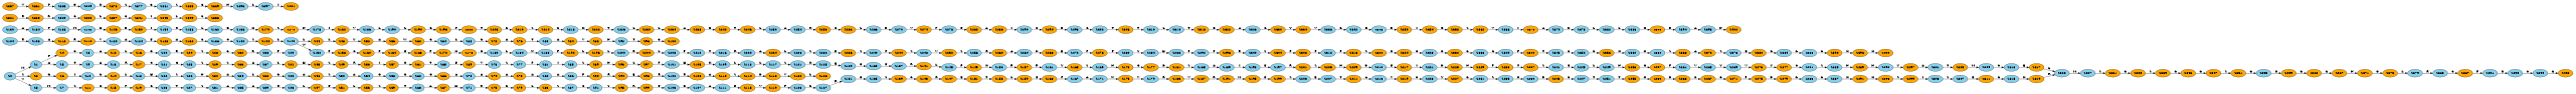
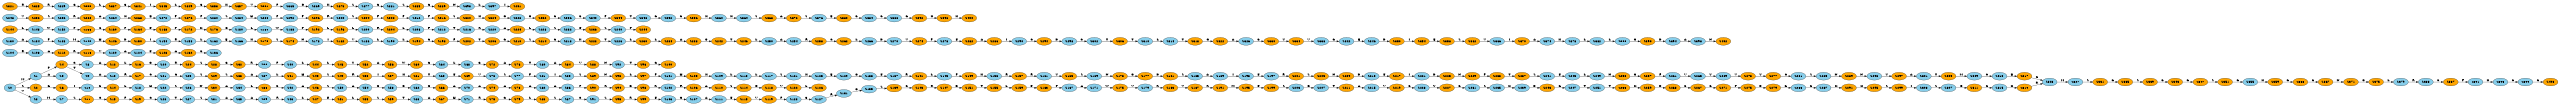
  strict digraph {
    rankdir=LR
    node [fillcolor=orange style=filled]
    S0 [fillcolor=skyblue]
    S1 [fillcolor=skyblue]
    S2
    S3 [fillcolor=skyblue]
    S4
    S5 [fillcolor=skyblue]
    S6
    S7 [fillcolor=skyblue]
    S8 [fillcolor=skyblue]
    S9 [fillcolor=skyblue]
    S10 [fillcolor=skyblue]
    S11
    S12
    S13 [fillcolor=skyblue]
    S14
    S15
    S16
    S17
    S18 [fillcolor=skyblue]
    S19
    S20 [fillcolor=skyblue]
    S21 [fillcolor=skyblue]
    S22 [fillcolor=skyblue]
    S23 [fillcolor=skyblue]
    S24
    S25 [fillcolor=skyblue]
    S26 [fillcolor=skyblue]
    S27 [fillcolor=skyblue]
    S28
    S29
    S30
    S31 [fillcolor=skyblue]
    S32
    S33
    S34 [fillcolor=skyblue]
    S35 [fillcolor=skyblue]
    S36 [fillcolor=skyblue]
    S37 [fillcolor=skyblue]
    S38
    S39 [fillcolor=skyblue]
    S40 [fillcolor=skyblue]
    S41
    S42 [fillcolor=skyblue]
    S43 [fillcolor=skyblue]
    S44
    S45
    S46
    S47
    S48
    S49
    S50 [fillcolor=skyblue]
    S51
    S52
    S53
    S54 [fillcolor=skyblue]
    S55
    S56
    S57
    S58 [fillcolor=skyblue]
    S59
    S60
    S61
    S62 [fillcolor=skyblue]
    S63 [fillcolor=skyblue]
    S64 [fillcolor=skyblue]
    S65 [fillcolor=skyblue]
    S66
    S67
    S68 [fillcolor=skyblue]
    S69
    S70 [fillcolor=skyblue]
    S71 [fillcolor=skyblue]
    S72
    S73 [fillcolor=skyblue]
    S74
    S75
    S76
    S77 [fillcolor=skyblue]
    S78
    S79
    S80 [fillcolor=skyblue]
    S81 [fillcolor=skyblue]
    S82 [fillcolor=skyblue]
    S83
    S84
    S85 [fillcolor=skyblue]
    S86 [fillcolor=skyblue]
    S87 [fillcolor=skyblue]
    S88
    S89
    S90
    S91 [fillcolor=skyblue]
    S92 [fillcolor=skyblue]
    S93
    S94
    S95
    S96
    S97
    S98
    S99
    S100
    S101 [fillcolor=skyblue]
    S102 [fillcolor=skyblue]
    S103 [fillcolor=skyblue]
    S105
    S106
    S107 [fillcolor=skyblue]
    S104 [fillcolor=skyblue]
    S108 [fillcolor=skyblue]
    S109 [fillcolor=skyblue]
    S110
    S111 [fillcolor=skyblue]
    S112
    S113 [fillcolor=skyblue]
    S114
    S115
    S116
    S117 [fillcolor=skyblue]
    S118
    S119
    S120 [fillcolor=skyblue]
    S121 [fillcolor=skyblue]
    S122
    S123 [fillcolor=skyblue]
    S124 [fillcolor=skyblue]
    S125 [fillcolor=skyblue]
    S126
    S127 [fillcolor=skyblue]
    S128
    S129 [fillcolor=skyblue]
    S131 [fillcolor=skyblue]
    S132
    S133 [fillcolor=skyblue]
    S130 [fillcolor=skyblue]
    S134 [fillcolor=skyblue]
    S135 [fillcolor=skyblue]
    S136 [fillcolor=skyblue]
    S137 [fillcolor=skyblue]
    S138 [fillcolor=skyblue]
    S139
-   S140 [fillcolor=skyblue]
    S141
    S142 [fillcolor=skyblue]
    S143
    S144
    S145 [fillcolor=skyblue]
    S146
    S147
    S148 [fillcolor=skyblue]
    S149
    S150
    S151
    S152 [fillcolor=skyblue]
    S153 [fillcolor=skyblue]
    S154 [fillcolor=skyblue]
    S155
    S156
    S157
    S158 [fillcolor=skyblue]
    S159
    S160
    S161 [fillcolor=skyblue]
    S162 [fillcolor=skyblue]
    S163
    S164
    S165
    S166 [fillcolor=skyblue]
    S167 [fillcolor=skyblue]
    S168
    S169 [fillcolor=skyblue]
    S170
    S171 [fillcolor=skyblue]
    S172
    S173
    S174
    S175
    S176
    S177
    S178 [fillcolor=skyblue]
    S179 [fillcolor=skyblue]
    S180 [fillcolor=skyblue]
    S181
    S182
    S183
    S184 [fillcolor=skyblue]
    S185 [fillcolor=skyblue]
    S186 [fillcolor=skyblue]
    S187
    S188 [fillcolor=skyblue]
    S189 [fillcolor=skyblue]
    S190 [fillcolor=skyblue]
    S191
    S192
    S193 [fillcolor=skyblue]
    S194
    S195
    S196
    S197 [fillcolor=skyblue]
    S198
    S199
    S200 [fillcolor=skyblue]
    S201
    S202
    S203 [fillcolor=skyblue]
    S204
    S205
    S206
    S207 [fillcolor=skyblue]
    S208 [fillcolor=skyblue]
    S209
    S210
    S211
    S212 [fillcolor=skyblue]
    S213 [fillcolor=skyblue]
    S214
    S215 [fillcolor=skyblue]
    S216 [fillcolor=skyblue]
    S217
    S218 [fillcolor=skyblue]
    S219
    S220 [fillcolor=skyblue]
    S221 [fillcolor=skyblue]
    S222
    S223 [fillcolor=skyblue]
    S224
    S225
    S226 [fillcolor=skyblue]
    S227
    S228 [fillcolor=skyblue]
    S229
    S230
    S231 [fillcolor=skyblue]
    S232 [fillcolor=skyblue]
    S233
    S234
    S235 [fillcolor=skyblue]
    S236
    S237
    S238
    S239 [fillcolor=skyblue]
    S240 [fillcolor=skyblue]
    S241 [fillcolor=skyblue]
    S242
    S243
    S244
    S245 [fillcolor=skyblue]
    S246
    S247 [fillcolor=skyblue]
    S248 [fillcolor=skyblue]
    S249 [fillcolor=skyblue]
    S250 [fillcolor=skyblue]
    S251 [fillcolor=skyblue]
    S252
    S253
    S254 [fillcolor=skyblue]
    S255
    S256 [fillcolor=skyblue]
    S257
    S258
    S259
    S260
    S261 [fillcolor=skyblue]
    S262
    S263
    S264 [fillcolor=skyblue]
    S265 [fillcolor=skyblue]
    S266 [fillcolor=skyblue]
    S267
    S268
    S269 [fillcolor=skyblue]
    S270 [fillcolor=skyblue]
    S271
    S272 [fillcolor=skyblue]
    S273
    S274
    S275
    S276
    S277
    S278 [fillcolor=skyblue]
    S279
    S280 [fillcolor=skyblue]
    S281 [fillcolor=skyblue]
    S282
    S283 [fillcolor=skyblue]
    S284 [fillcolor=skyblue]
    S285 [fillcolor=skyblue]
    S286
    S287 [fillcolor=skyblue]
    S288 [fillcolor=skyblue]
    S289
    S290 [fillcolor=skyblue]
    S291
    S292 [fillcolor=skyblue]
    S293 [fillcolor=skyblue]
    S294
    S295
    S296
    S297
    S298 [fillcolor=skyblue]
    S299
    S300 [fillcolor=skyblue]
    S301 [fillcolor=skyblue]
    S302 [fillcolor=skyblue]
    S303 [fillcolor=skyblue]
    S304
    S305
    S306
    S307 [fillcolor=skyblue]
    S308
    S309 [fillcolor=skyblue]
    S310 [fillcolor=skyblue]
    S311
    S312 [fillcolor=skyblue]
    S313 [fillcolor=skyblue]
    S314 [fillcolor=skyblue]
    S315 [fillcolor=skyblue]
    S316
    S317
    S318
    S319
    S320
    S323 [fillcolor=skyblue]
    S322
    S324
    S321
    S325
    S326 [fillcolor=skyblue]
    S327 [fillcolor=skyblue]
    S328 [fillcolor=skyblue]
    S329 [fillcolor=skyblue]
    S330
    S331
    S332
    S333
    S334
    S335
    S336 [fillcolor=skyblue]
    S337
    S338 [fillcolor=skyblue]
    S339
    S340 [fillcolor=skyblue]
    S341
    S342 [fillcolor=skyblue]
    S343
    S344
    S345
    S346 [fillcolor=skyblue]
    S347
    S348 [fillcolor=skyblue]
    S349
    S350
    S351
    S352 [fillcolor=skyblue]
    S353
    S354
    S355 [fillcolor=skyblue]
    S356
    S357
    S358
    S359
    S360 [fillcolor=skyblue]
    S361
    S362
    S363
    S364 [fillcolor=skyblue]
    S365 [fillcolor=skyblue]
    S366 [fillcolor=skyblue]
    S367
    S368
    S369 [fillcolor=skyblue]
    S370
    S371
    S372
    S373
    S374 [fillcolor=skyblue]
    S375
    S376 [fillcolor=skyblue]
    S377 [fillcolor=skyblue]
    S378 [fillcolor=skyblue]
    S379 [fillcolor=skyblue]
    S380
    S381 [fillcolor=skyblue]
    S382 [fillcolor=skyblue]
    S383 [fillcolor=skyblue]
    S384 [fillcolor=skyblue]
    S385
    S386 [fillcolor=skyblue]
    S387
    S388 [fillcolor=skyblue]
    S389
    S390
    S391 [fillcolor=skyblue]
    S392
    S393 [fillcolor=skyblue]
    S394 [fillcolor=skyblue]
    S395 [fillcolor=skyblue]
    S396
    S397 [fillcolor=skyblue]
    S398 [fillcolor=skyblue]
    S399 [fillcolor=skyblue]
    S400
    S401
    S402
    S403
    S0 -> S1 [label=M]
    S0 -> S2 [label=S]
    S0 -> S3 [label=V]
    S1 -> S4 [label=P]
    S1 -> S5 [label=A]
    S2 -> S6 [label=G]
    S3 -> S7 [label=M]
    S4 -> S8 [label=C]
-   S5 -> S9 [label=T]
+   S4 -> S9 [label=T]
    S6 -> S10 [label=I]
    S7 -> S11 [label=S]
    S8 -> S12 [label=A]
    S9 -> S13 [label=A]
    S10 -> S14 [label=G]
    S11 -> S15 [label=C]
    S12 -> S16 [label=L]
    S13 -> S17 [label=R]
    S14 -> S18 [label=L]
    S15 -> S19 [label=P]
    S16 -> S20 [label=Q]
    S17 -> S21 [label=C]
    S18 -> S22 [label=H]
    S19 -> S23 [label=C]
    S20 -> S24 [label=R]
    S21 -> S25 [label=G]
    S22 -> S26 [label=S]
    S23 -> S27 [label=T]
    S24 -> S28 [label=S]
    S25 -> S29 [label=S]
    S26 -> S30 [label=N]
    S27 -> S31 [label=S]
    S28 -> S32 [label=G]
    S29 -> S33 [label=S]
    S30 -> S34 [label=A]
    S31 -> S35 [label=A]
    S32 -> S36 [label=R]
    S33 -> S37 [label=A]
    S34 -> S38 [label=L]
    S35 -> S39 [label=A]
    S36 -> S40 [label=P]
    S37 -> S41 [label=L]
    S38 -> S42 [label=G]
    S39 -> S43 [label=R]
-   S148 -> S44 [label=L]
+   S40 -> S44 [label=L]
    S41 -> S45 [label=H]
    S42 -> S46 [label=A]
    S43 -> S47 [label=L]
    S44 -> S48 [label=L]
    S45 -> S49 [label=S]
    S46 -> S50 [label=S]
    S47 -> S51 [label=F]
    S48 -> S52 [label=Y]
    S49 -> S53 [label=R]
    S50 -> S54 [label=A]
    S51 -> S55 [label=L]
    S52 -> S56 [label=A]
    S53 -> S57 [label=I]
    S54 -> S58 [label=Q]
    S55 -> S59 [label=S]
    S56 -> S60 [label=W]
    S57 -> S61 [label=K]
    S58 -> S62 [label=Q]
    S59 -> S63 [label=T]
    S60 -> S64 [label=G]
    S61 -> S65 [label=T]
    S62 -> S66 [label=Q]
    S63 -> S67 [label=A]
    S64 -> S68 [label=L]
    S65 -> S69 [label=F]
    S66 -> S70 [label=A]
    S67 -> S71 [label=H]
    S68 -> S72 [label=G]
    S69 -> S73 [label=V]
    S70 -> S74 [label=A]
    S71 -> S75 [label=R]
    S72 -> S76 [label=A]
    S73 -> S77 [label=S]
    S74 -> S78 [label=A]
    S75 -> S79 [label=G]
    S76 -> S80 [label=T]
    S77 -> S81 [label=P]
    S78 -> S82 [label=A]
    S79 -> S83 [label=L]
    S80 -> S84 [label=A]
    S81 -> S85 [label=I]
    S82 -> S86 [label=A]
    S83 -> S87 [label=S]
    S84 -> S88 [label=V]
    S85 -> S89 [label=S]
    S86 -> S90 [label=P]
    S87 -> S91 [label=C]
    S88 -> S92 [label=N]
    S89 -> S93 [label=N]
    S90 -> S94 [label=R]
    S91 -> S95 [label=S]
    S92 -> S96 [label=T]
    S93 -> S97 [label=L]
    S94 -> S98 [label=E]
    S95 -> S99 [label=R]
    S96 -> S100 [label=G]
    S97 -> S101 [label=P]
    S98 -> S102 [label=R]
    S99 -> S103 [label=F]
    S101 -> S105 [label=H]
    S102 -> S106 [label=R]
    S103 -> S107 [label=Q]
    S105 -> S109 [label=K]
    S106 -> S110 [label=A]
    S107 -> S111 [label=A]
    S104 -> S108 [label=R]
    S108 -> S112 [label=A]
    S109 -> S113 [label=L]
    S110 -> S114 [label=S]
    S111 -> S115 [label=F]
    S112 -> S116 [label=R]
    S113 -> S117 [label=L]
    S114 -> S118 [label=D]
    S115 -> S119 [label=V]
    S116 -> S120 [label=V]
    S117 -> S121 [label=S]
    S118 -> S122 [label=V]
    S119 -> S123 [label=P]
    S120 -> S124 [label=A]
    S121 -> S125 [label=K]
    S122 -> S126 [label=L]
    S123 -> S127 [label=G]
    S124 -> S128 [label=F]
    S125 -> S129 [label=E]
    S127 -> S131 [label=R]
    S128 -> S132 [label=A]
    S129 -> S133 [label=Q]
    S131 -> S135 [label=Q]
    S132 -> S136 [label=G]
    S133 -> S137 [label=F]
    S130 -> S134 [label=A]
    S134 -> S138 [label=P]
    S135 -> S139 [label=S]
-   S136 -> S140 [label=C]
    S137 -> S141 [label=R]
    S138 -> S142 [label=M]
    S139 -> S143 [label=C]
-   S140 -> S144 [label=S]
    S141 -> S145 [label=L]
    S142 -> S146 [label=H]
    S143 -> S147 [label=R]
    S144 -> S148 [label=L]
    S145 -> S149 [label=P]
    S146 -> S150 [label=D]
    S147 -> S151 [label=E]
    S148 -> S152 [label=W]
    S149 -> S153 [label=K]
    S150 -> S154 [label=I]
    S151 -> S155 [label=T]
    S152 -> S156 [label=P]
    S153 -> S157 [label=R]
    S154 -> S158 [label=R]
    S155 -> S159 [label=L]
    S156 -> S160 [label=C]
    S157 -> S161 [label=R]
    S158 -> S162 [label=L]
    S159 -> S163 [label=F]
    S160 -> S164 [label=P]
    S161 -> S165 [label=Y]
    S162 -> S166 [label=E]
    S163 -> S167 [label=P]
    S164 -> S168 [label=F]
    S165 -> S169 [label=S]
    S166 -> S170 [label=K]
    S167 -> S171 [label=A]
    S168 -> S172 [label=P]
    S169 -> S173 [label=N]
    S170 -> S174 [label=S]
    S171 -> S175 [label=W]
    S172 -> S176 [label=K]
    S173 -> S177 [label=Q]
    S174 -> S178 [label=N]
    S175 -> S179 [label=V]
    S176 -> S180 [label=Q]
    S177 -> S181 [label=D]
    S178 -> S182 [label=I]
    S179 -> S183 [label=R]
    S180 -> S184 [label=L]
    S181 -> S185 [label=S]
    S182 -> S186 [label=V]
    S183 -> S187 [label=V]
    S184 -> S188 [label=W]
    S185 -> S189 [label=A]
    S186 -> S190 [label=L]
    S187 -> S191 [label=R]
    S188 -> S192 [label=P]
    S189 -> S193 [label=I]
    S190 -> S194 [label=L]
    S191 -> S195 [label=M]
    S192 -> S196 [label=L]
    S193 -> S197 [label=F]
    S194 -> S198 [label=G]
    S195 -> S199 [label=F]
    S196 -> S200 [label=L]
    S197 -> S201 [label=R]
    S198 -> S202 [label=P]
    S199 -> S203 [label=S]
    S200 -> S204 [label=R]
    S201 -> S205 [label=S]
    S202 -> S206 [label=T]
    S203 -> S207 [label=E]
    S204 -> S208 [label=L]
    S205 -> S209 [label=N]
    S206 -> S210 [label=G]
    S207 -> S211 [label=T]
    S208 -> S212 [label=P]
    S209 -> S213 [label=D]
    S210 -> S214 [label=S]
    S211 -> S215 [label=A]
    S212 -> S216 [label=T]
    S213 -> S217 [label=F]
    S214 -> S218 [label=G]
    S215 -> S219 [label=V]
    S216 -> S220 [label=R]
    S217 -> S221 [label=I]
    S218 -> S222 [label=K]
    S219 -> S223 [label=C]
    S220 -> S224 [label=A]
    S221 -> S225 [label=D]
    S222 -> S226 [label=T]
    S223 -> S227 [label=Y]
    S224 -> S228 [label=L]
    S225 -> S229 [label=N]
    S226 -> S230 [label=L]
    S227 -> S231 [label=G]
    S228 -> S232 [label=S]
    S229 -> S233 [label=P]
    S230 -> S234 [label=L]
    S231 -> S235 [label=S]
    S232 -> S236 [label=F]
    S233 -> S237 [label=T]
    S234 -> S238 [label=A]
    S235 -> S239 [label=K]
    S236 -> S240 [label=S]
    S237 -> S241 [label=S]
    S238 -> S242 [label=Q]
    S239 -> S243 [label=D]
    S240 -> S244 [label=P]
    S241 -> S245 [label=F]
    S242 -> S246 [label=T]
    S243 -> S247 [label=G]
-   S244 -> S248 [label=S]
    S245 -> S249 [label=L]
    S246 -> S250 [label=L]
    S247 -> S251 [label=T]
    S248 -> S252 [label=V]
    S249 -> S253 [label=N]
    S250 -> S254 [label=A]
    S251 -> S255 [label=T]
    S252 -> S256 [label=S]
    S253 -> S257 [label=Q]
    S254 -> S258 [label=R]
    S255 -> S259 [label=K]
    S256 -> S260 [label=R]
    S257 -> S261 [label=P]
    S258 -> S262 [label=C]
    S259 -> S263 [label=D]
    S260 -> S264 [label=A]
    S261 -> S265 [label=V]
    S262 -> S266 [label=L]
    S263 -> S267 [label=G]
    S264 -> S268 [label=K]
    S265 -> S269 [label=Y]
    S266 -> S270 [label=D]
    S267 -> S271 [label=G]
    S268 -> S272 [label=E]
    S269 -> S273 [label=V]
    S270 -> S274 [label=V]
    S271 -> S275 [label=P]
    S272 -> S276 [label=P]
    S273 -> S277 [label=Y]
    S274 -> S278 [label=P]
    S275 -> S279 [label=D]
    S276 -> S280 [label=P]
    S277 -> S281 [label=C]
    S278 -> S282 [label=F]
    S279 -> S283 [label=G]
    S280 -> S284 [label=S]
    S281 -> S285 [label=S]
    S282 -> S286 [label=A]
    S283 -> S287 [label=G]
    S284 -> S288 [label=H]
    S285 -> S289 [label=N]
    S286 -> S290 [label=I]
    S287 -> S291 [label=K]
    S288 -> S292 [label=P]
    S289 -> S293 [label=N]
    S290 -> S294 [label=C]
    S291 -> S295 [label=K]
    S292 -> S296 [label=P]
    S293 -> S297 [label=Y]
    S294 -> S298 [label=D]
    S295 -> S299 [label=S]
    S296 -> S300 [label=R]
    S297 -> S301 [label=A]
    S298 -> S302 [label=C]
    S299 -> S303 [label=I]
    S300 -> S304 [label=S]
    S301 -> S305 [label=T]
    S302 -> S306 [label=T]
    S303 -> S307 [label=S]
    S304 -> S308 [label=P]
    S305 -> S309 [label=M]
    S306 -> S310 [label=T]
    S307 -> S311 [label=E]
    S308 -> S312 [label=P]
    S309 -> S313 [label=C]
    S310 -> S314 [label=L]
    S311 -> S315 [label=G]
    S312 -> S316 [label=P]
    S313 -> S317 [label=E]
    S314 -> S318 [label=T]
    S315 -> S319 [label=K]
    S316 -> S320 [label=S]
    S317 -> S323 [label=G]
    S318 -> S322 [label=Q]
    S319 -> S323 [label=R]
    S320 -> S324 [label=K]
    S323 -> S327 [label=M]
    S322 -> S326 [label=A]
    S324 -> S328 [label=Q]
    S321 -> S325 [label=R]
    S325 -> S329 [label=R]
    S326 -> S330 [label=G]
    S327 -> S331 [label=S]
    S328 -> S332 [label=Q]
    S329 -> S333 [label=G]
    S330 -> S334 [label=Y]
    S331 -> S335 [label=G]
    S332 -> S336 [label=G]
    S333 -> S337 [label=L]
    S334 -> S338 [label=V]
    S335 -> S339 [label=S]
    S336 -> S340 [label=G]
    S337 -> S341 [label=G]
    S338 -> S342 [label=G]
    S339 -> S343 [label=G]
    S340 -> S344 [label=P]
    S341 -> S345 [label=I]
    S342 -> S346 [label=E]
    S343 -> S347 [label=G]
    S344 -> S348 [label=T]
    S345 -> S349 [label=L]
    S346 -> S350 [label=D]
    S347 -> S351 [label=S]
    S348 -> S352 [label=G]
    S349 -> S353 [label=G]
    S350 -> S354 [label=I]
    S351 -> S355 [label=G]
    S352 -> S356 [label=G]
+   S353 -> S357 [label=K]
    S354 -> S358 [label=E]
    S355 -> S359 [label=K]
    S356 -> S360 [label=K]
    S357 -> S361 [label=V]
    S358 -> S362 [label=S]
    S359 -> S363 [label=G]
    S360 -> S364 [label=K]
    S361 -> S365 [label=P]
    S362 -> S366 [label=V]
    S363 -> S367 [label=G]
    S364 -> S368 [label=S]
    S365 -> S369 [label=D]
    S366 -> S370 [label=I]
    S367 -> S371 [label=N]
    S368 -> S372 [label=A]
    S369 -> S373 [label=K]
    S370 -> S374 [label=A]
    S371 -> S375 [label=Q]
    S372 -> S376 [label=S]
    S373 -> S377 [label=S]
    S374 -> S378 [label=K]
    S375 -> S379 [label=L]
    S376 -> S380 [label=E]
    S377 -> S381 [label=G]
    S378 -> S382 [label=L]
    S379 -> S383 [label=R]
    S380 -> S384 [label=G]
    S381 -> S385 [label=S]
    S382 -> S386 [label=L]
    S383 -> S387 [label=C]
    S384 -> S388 [label=G]
    S385 -> S389 [label=G]
    S386 -> S390 [label=Q]
    S387 -> S391 [label=P]
    S388 -> S392 [label=G]
    S389 -> S393 [label=N]
    S390 -> S394 [label=D]
    S391 -> S395 [label=K]
    S392 -> S396 [label=K]
    S393 -> S397 [label=L]
    S394 -> S398 [label=A]
    S395 -> S399 [label=C]
    S396 -> S400 [label=K]
    S397 -> S401 [label=I]
    S398 -> S402 [label=N]
    S399 -> S403 [label=G]
  }
